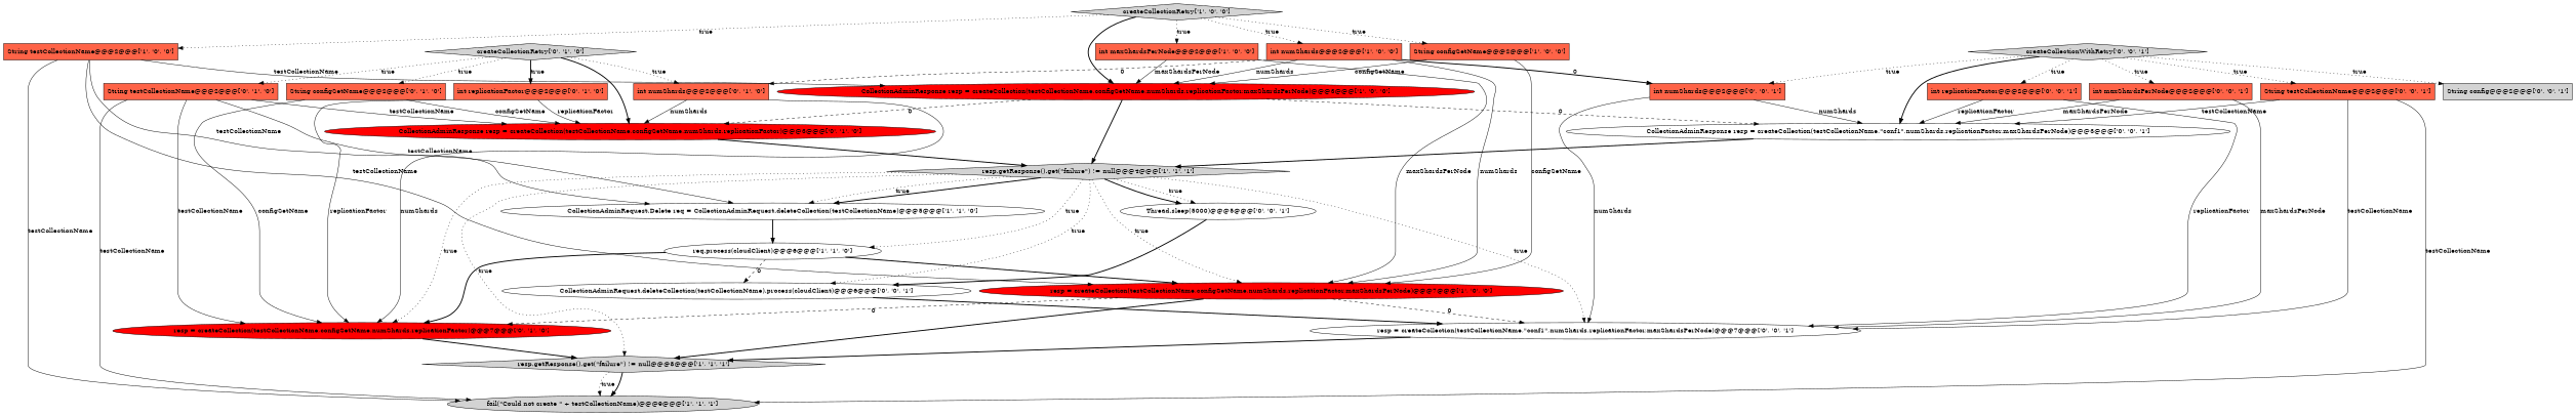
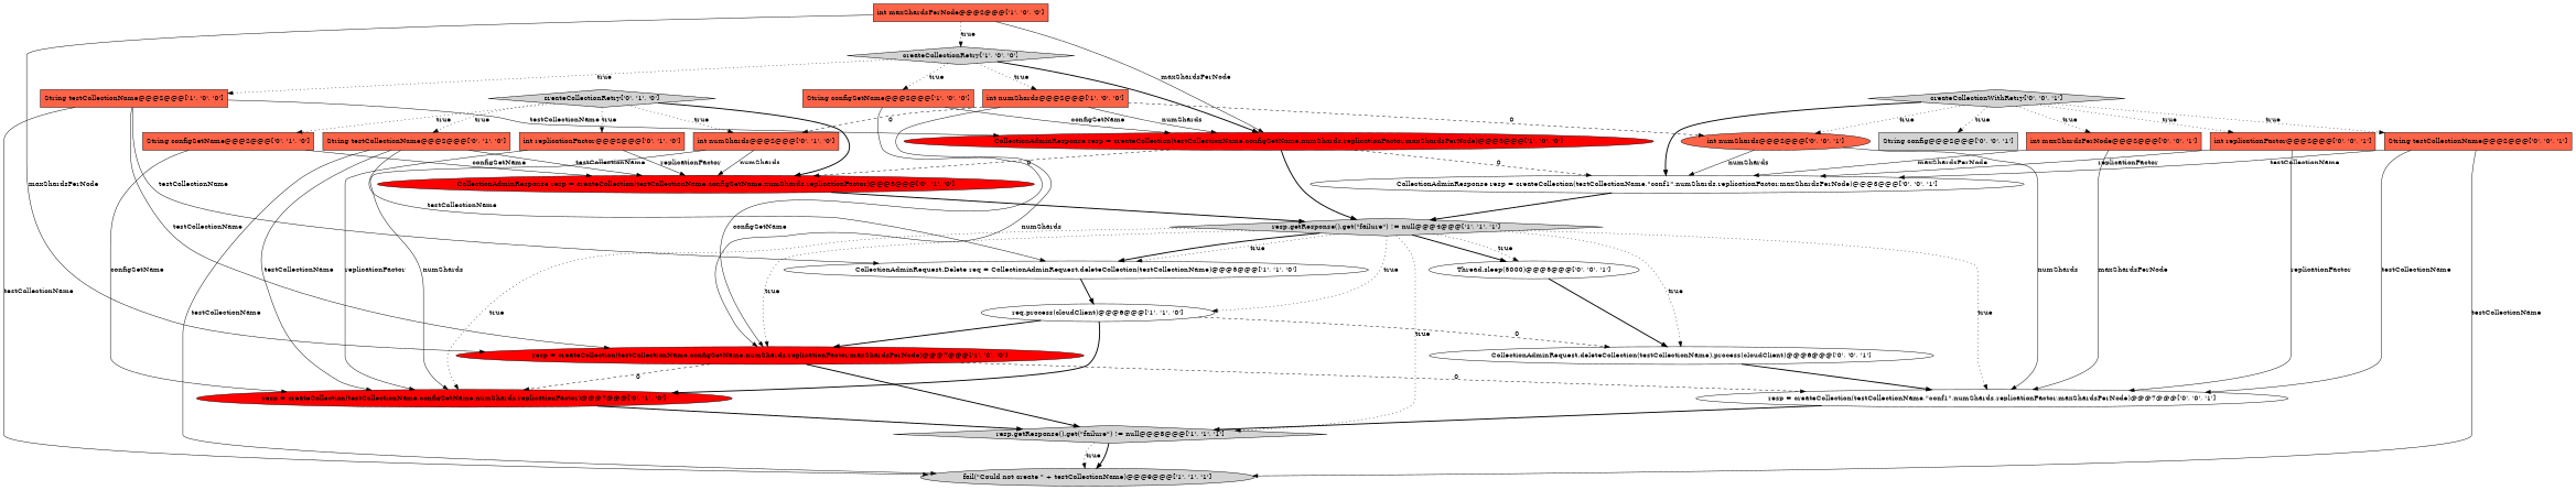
  digraph {
    node [fillcolor=tomato shape=box style=filled]
    edge [style=solid]
-   n1 [label="int numShards@@@2@@@['0', '0', '1']"]
+   n1 [label="int numShards@@@2@@@['0', '0', '1']" shape=ellipse]
    n2 [fillcolor=white label="resp = createCollection(testCollectionName,\"conf1\",numShards,replicationFactor,maxShardsPerNode)@@@7@@@['0', '0', '1']" shape=ellipse]
    n3 [fillcolor=white label="CollectionAdminResponse resp = createCollection(testCollectionName,\"conf1\",numShards,replicationFactor,maxShardsPerNode)@@@3@@@['0', '0', '1']" shape=ellipse]
    n4 [fillcolor=lightgray label="resp.getResponse().get(\"failure\") != null@@@8@@@['1', '1', '1']" shape=diamond]
    n5 [fillcolor=lightgray label="resp.getResponse().get(\"failure\") != null@@@4@@@['1', '1', '1']" shape=diamond]
    n6 [label="int maxShardsPerNode@@@2@@@['0', '0', '1']"]
    n7 [label="String testCollectionName@@@2@@@['0', '0', '1']"]
    n8 [fillcolor=lightgray label="fail(\"Could not create \" + testCollectionName)@@@9@@@['1', '1', '1']" shape=ellipse]
    n9 [fillcolor=red label="CollectionAdminResponse resp = createCollection(testCollectionName,configSetName,numShards,replicationFactor,maxShardsPerNode)@@@3@@@['1', '0', '0']" shape=ellipse]
    n10 [fillcolor=red label="CollectionAdminResponse resp = createCollection(testCollectionName,configSetName,numShards,replicationFactor)@@@3@@@['0', '1', '0']" shape=ellipse]
    n11 [fillcolor=red label="resp = createCollection(testCollectionName,configSetName,numShards,replicationFactor,maxShardsPerNode)@@@7@@@['1', '0', '0']" shape=ellipse]
    n12 [fillcolor=red label="resp = createCollection(testCollectionName,configSetName,numShards,replicationFactor)@@@7@@@['0', '1', '0']" shape=ellipse]
    n13 [fillcolor=white label="req.process(cloudClient)@@@6@@@['1', '1', '0']" shape=ellipse]
    n14 [fillcolor=white label="CollectionAdminRequest.deleteCollection(testCollectionName).process(cloudClient)@@@6@@@['0', '0', '1']" shape=ellipse]
    n15 [label="int replicationFactor@@@2@@@['0', '0', '1']"]
    n16 [fillcolor=lightgray label="createCollectionRetry['0', '1', '0']" shape=diamond]
    n17 [label="int replicationFactor@@@2@@@['0', '1', '0']"]
    n18 [label="int numShards@@@2@@@['0', '1', '0']"]
    n19 [label="String configSetName@@@2@@@['0', '1', '0']"]
    n20 [label="String testCollectionName@@@2@@@['0', '1', '0']"]
    n21 [fillcolor=white label="CollectionAdminRequest.Delete req = CollectionAdminRequest.deleteCollection(testCollectionName)@@@5@@@['1', '1', '0']" shape=ellipse]
    n22 [label="int maxShardsPerNode@@@2@@@['1', '0', '0']"]
    n23 [label="String configSetName@@@2@@@['1', '0', '0']"]
    n24 [fillcolor=white label="Thread.sleep(5000)@@@5@@@['0', '0', '1']" shape=ellipse]
    n25 [fillcolor=lightgray label="createCollectionWithRetry['0', '0', '1']" shape=diamond]
    n26 [fillcolor=lightgray label="String config@@@2@@@['0', '0', '1']"]
    n27 [label="String testCollectionName@@@2@@@['1', '0', '0']"]
    n28 [fillcolor=lightgray label="createCollectionRetry['1', '0', '0']" shape=diamond]
    n29 [label="int numShards@@@2@@@['1', '0', '0']"]
    n1 -> n2 [label=numShards]
    n1 -> n3 [label=numShards]
    n2 -> n4 [style=bold]
    n3 -> n5 [style=bold]
    n4 -> n8 [style=bold]
    n4 -> n8 [label=true style=dotted]
    n5 -> n2 [label=true style=dotted]
    n5 -> n4 [label=true style=dotted]
    n5 -> n11 [label=true style=dotted]
    n5 -> n12 [label=true style=dotted]
    n5 -> n13 [label=true style=dotted]
    n5 -> n14 [label=true style=dotted]
    n5 -> n21 [style=bold]
    n5 -> n21 [label=true style=dotted]
    n5 -> n24 [label=true style=dotted]
    n5 -> n24 [style=bold]
    n6 -> n2 [label=maxShardsPerNode]
    n6 -> n3 [label=maxShardsPerNode]
    n7 -> n2 [label=testCollectionName]
    n7 -> n3 [label=testCollectionName]
    n7 -> n8 [label=testCollectionName]
    n9 -> n3 [label=0 style=dashed]
    n9 -> n5 [style=bold]
    n9 -> n10 [label=0 style=dashed]
    n10 -> n5 [style=bold]
    n11 -> n2 [label=0 style=dashed]
    n11 -> n4 [style=bold]
    n11 -> n12 [label=0 style=dashed]
    n12 -> n4 [style=bold]
    n13 -> n11 [style=bold]
    n13 -> n12 [style=bold]
    n13 -> n14 [label=0 style=dashed]
    n14 -> n2 [style=bold]
    n15 -> n2 [label=replicationFactor]
    n15 -> n3 [label=replicationFactor]
    n16 -> n10 [style=bold]
-   n16 -> n17 [label=true style=bold]
+   n16 -> n17 [label=true style=dotted]
    n16 -> n18 [label=true style=dotted]
    n16 -> n19 [label=true style=dotted]
    n16 -> n20 [label=true style=dotted]
    n17 -> n10 [label=replicationFactor]
    n17 -> n12 [label=replicationFactor]
    n18 -> n10 [label=numShards]
    n18 -> n12 [label=numShards]
    n19 -> n10 [label=configSetName]
    n19 -> n12 [label=configSetName]
    n20 -> n8 [label=testCollectionName]
    n20 -> n10 [label=testCollectionName]
    n20 -> n12 [label=testCollectionName]
    n20 -> n21 [label=testCollectionName]
    n21 -> n13 [style=bold]
    n22 -> n9 [label=maxShardsPerNode]
    n22 -> n11 [label=maxShardsPerNode]
    n23 -> n9 [label=configSetName]
    n23 -> n11 [label=configSetName]
    n24 -> n14 [style=bold]
    n25 -> n1 [label=true style=dotted]
    n25 -> n3 [style=bold]
    n25 -> n6 [label=true style=dotted]
    n25 -> n7 [label=true style=dotted]
    n25 -> n15 [label=true style=dotted]
    n25 -> n26 [label=true style=dotted]
    n27 -> n8 [label=testCollectionName]
    n27 -> n9 [label=testCollectionName]
    n27 -> n11 [label=testCollectionName]
    n27 -> n21 [label=testCollectionName]
    n28 -> n9 [style=bold]
-   n28 -> n22 [label=true style=dotted]
+   n22 -> n28 [label=true style=dotted]
    n28 -> n23 [label=true style=dotted]
    n28 -> n27 [label=true style=dotted]
    n28 -> n29 [label=true style=dotted]
-   n29 -> n1 [label=0 style=bold]
+   n29 -> n1 [label=0 style=dashed]
    n29 -> n9 [label=numShards]
    n29 -> n11 [label=numShards]
    n29 -> n18 [label=0 style=dashed]
  }
